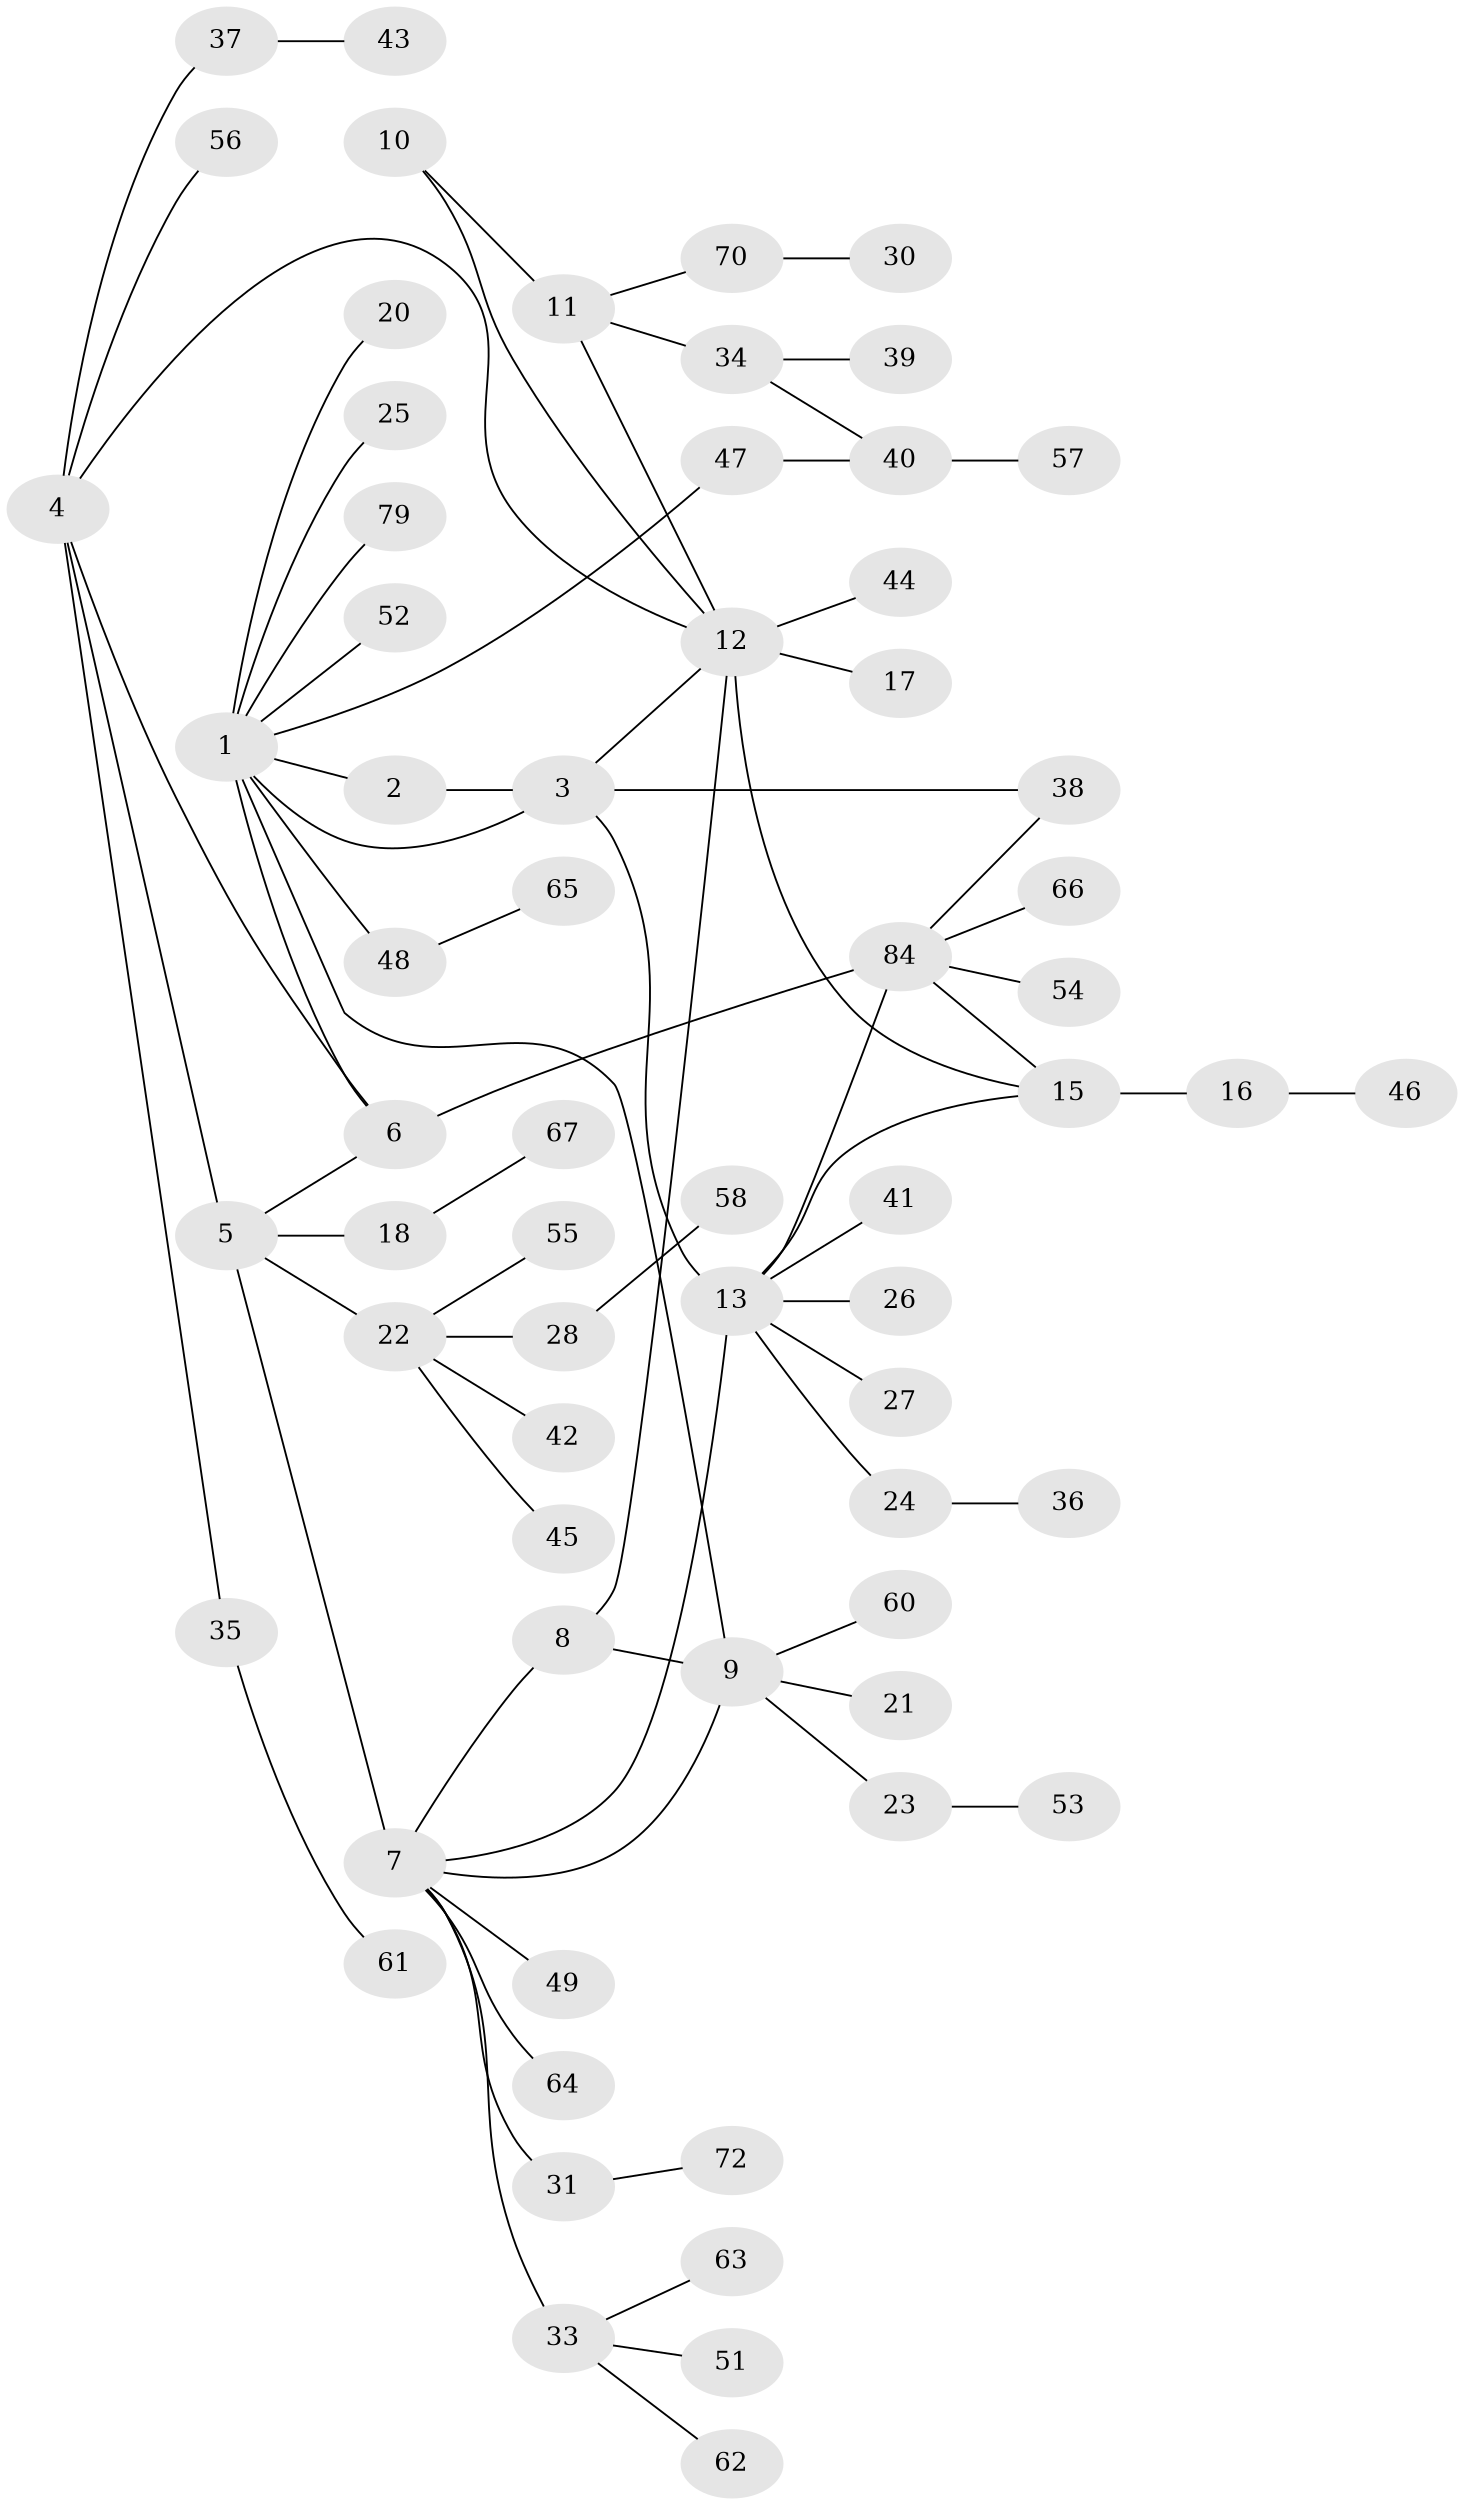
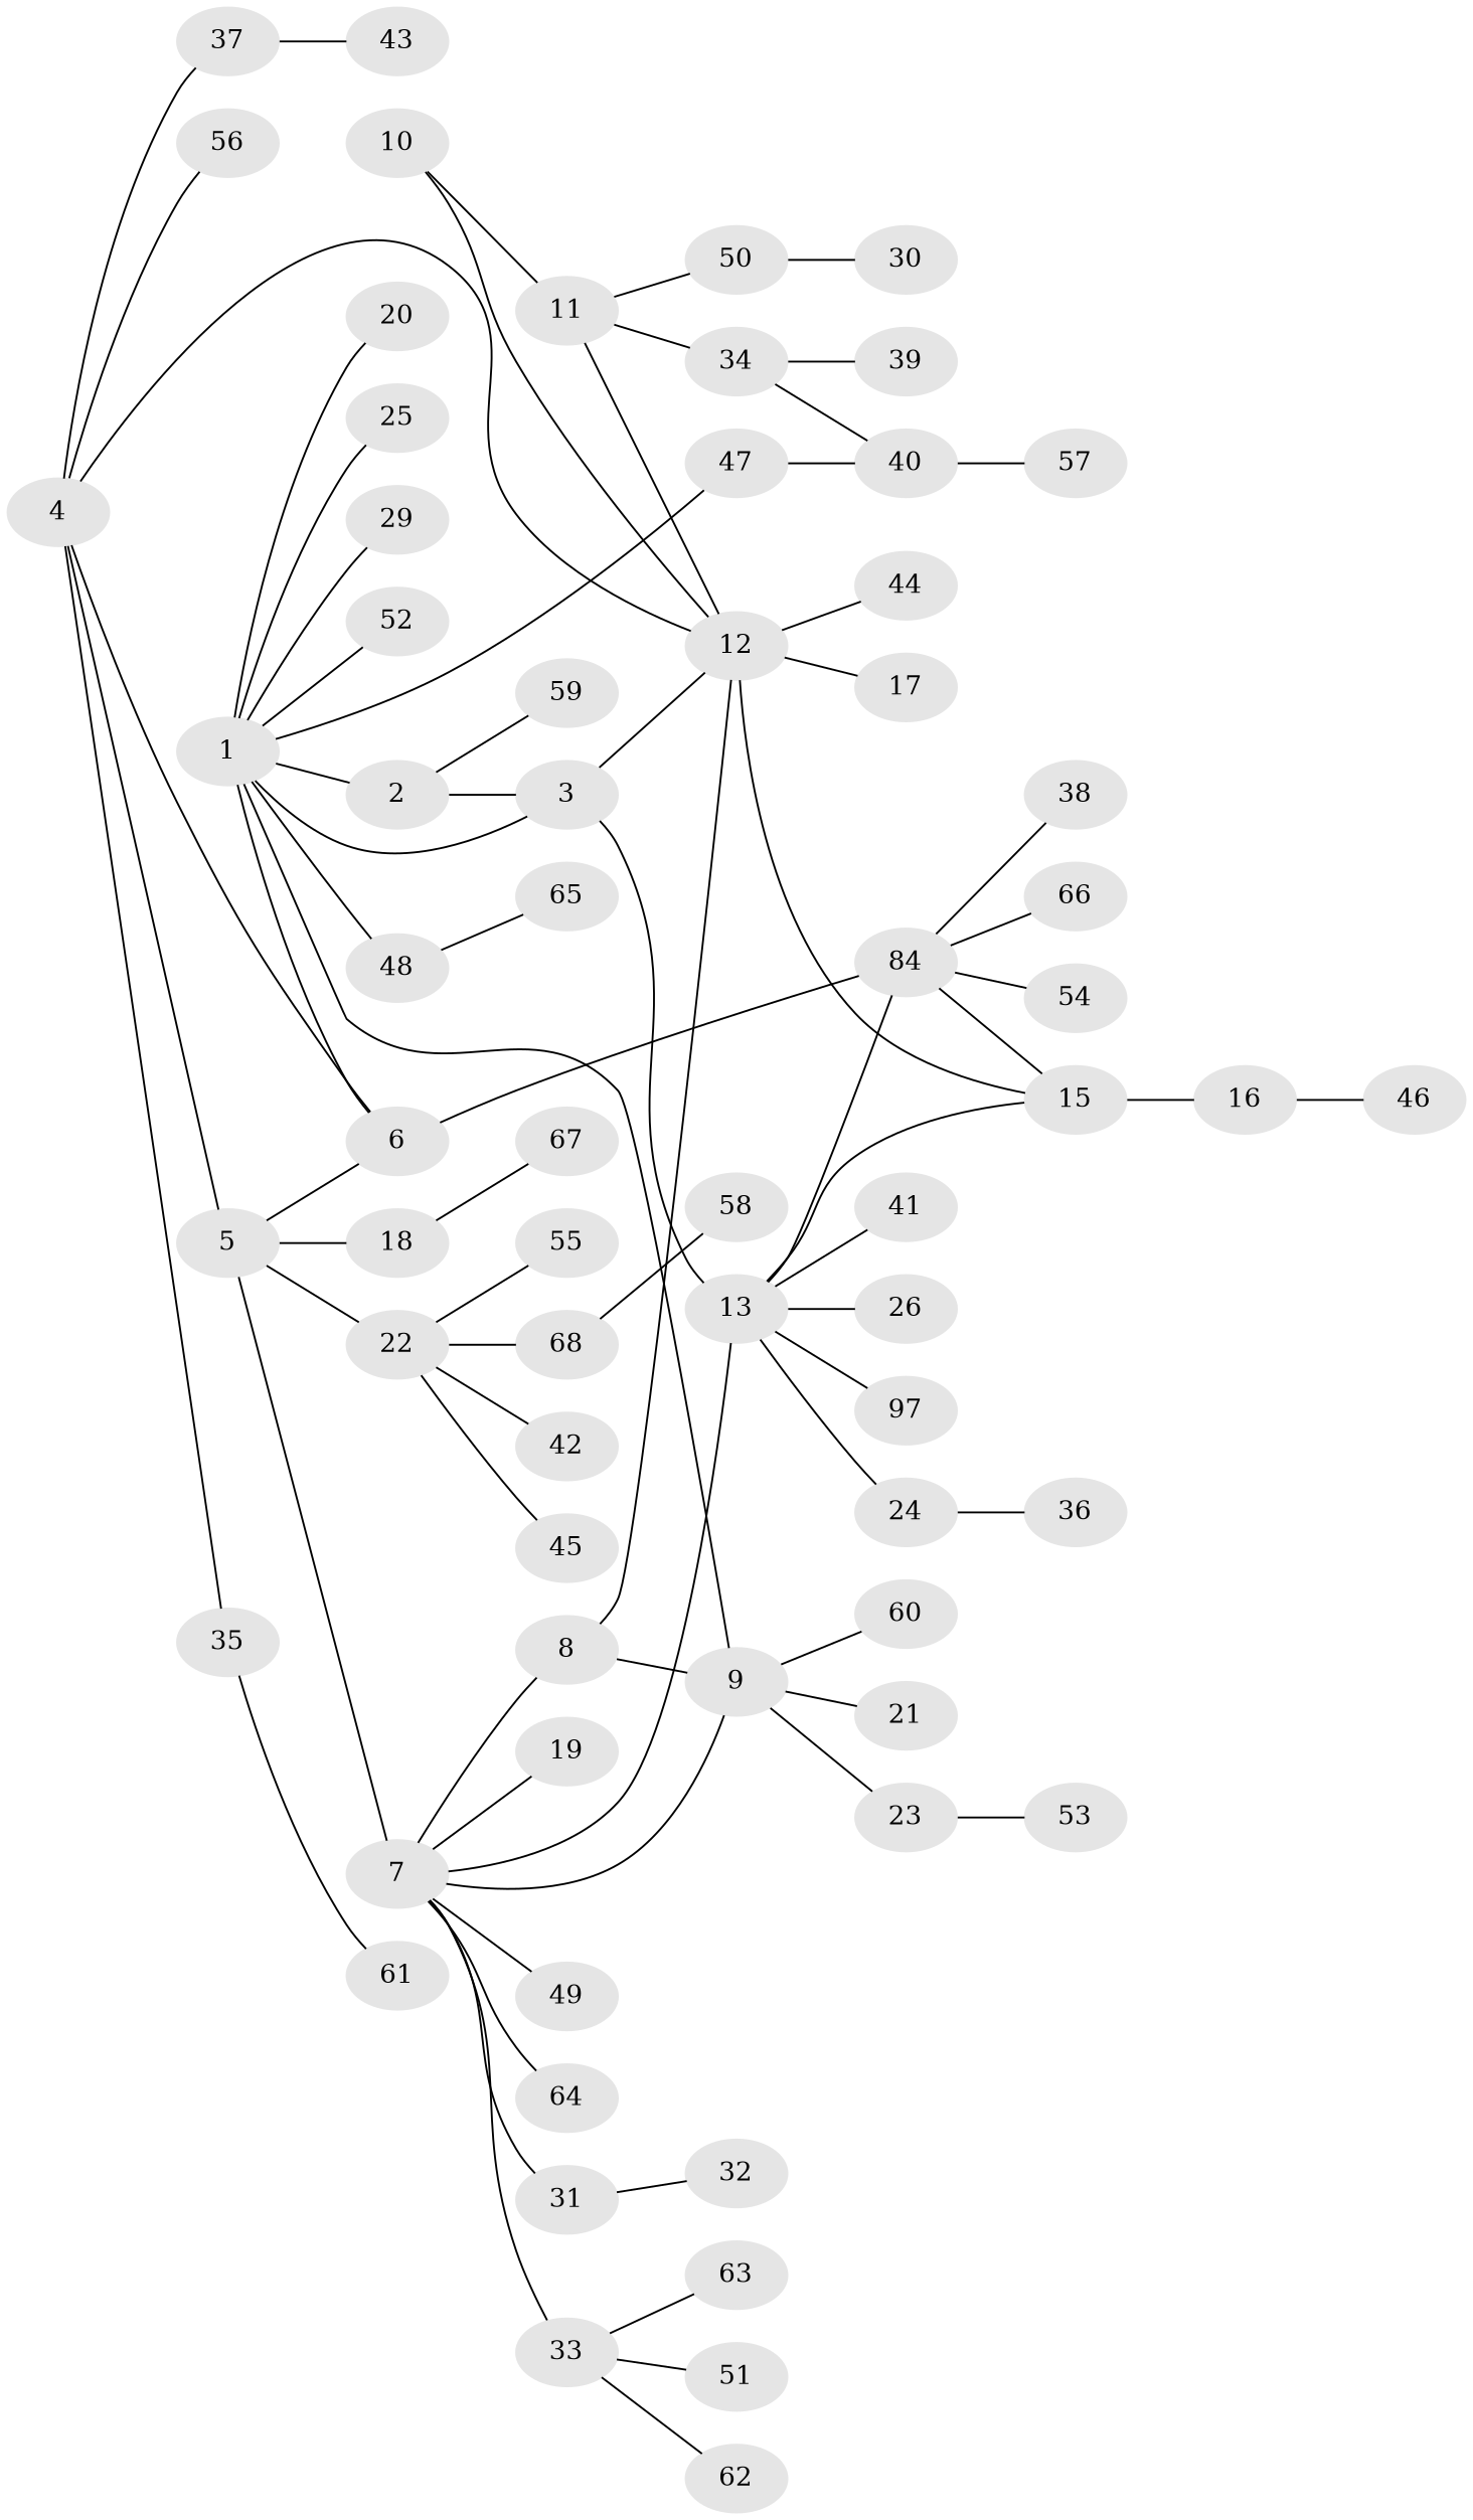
  graph {
    rankdir=LR
    node [color=gray90 style=filled]
    1
    2
    3
    6
    9
    20
    25
-   29 [label=79]
+   29
    47
    48
    52
+   59
    12
    13
    38
    n16 [label=84]
    21
    23
    60
    40
    65
    15
    17
    44
    24
    26
-   27
+   27 [label=97]
    41
    4
    5
    35
    37
    56
    7
    18
    22
    61
    43
    8
+   19
    31
    33
    49
    64
    67
-   28
+   28 [label=68]
    42
    45
    55
    54
    66
    57
-   32 [label=72]
+   32
    51
    62
    63
    53
    10
    11
    34
-   50 [label=70]
+   50
    39
    30
    16
    36
    46
    58
    1 -- 2
    1 -- 3
    1 -- 6
    1 -- 9
    1 -- 20
    1 -- 25
    1 -- 29
    1 -- 47
    1 -- 48
    1 -- 52
    2 -- 3
+   2 -- 59
    3 -- 12
    3 -- 13
-   3 -- 38
    6 -- n16
    9 -- 21
    9 -- 23
    9 -- 60
    47 -- 40
    48 -- 65
    12 -- 15
    12 -- 17
    12 -- 44
    13 -- n16
    13 -- 15
    13 -- 24
    13 -- 26
    13 -- 27
    13 -- 41
    n16 -- 38
    n16 -- 15
    n16 -- 54
    n16 -- 66
    23 -- 53
    40 -- 57
    15 -- 16
    24 -- 36
    4 -- 6
    4 -- 12
    4 -- 5
    4 -- 35
    4 -- 37
    4 -- 56
    5 -- 6
    5 -- 7
    5 -- 18
    5 -- 22
    35 -- 61
    37 -- 43
    7 -- 9
    7 -- 13
    7 -- 8
+   7 -- 19
    7 -- 31
    7 -- 33
    7 -- 49
    7 -- 64
    18 -- 67
    22 -- 28
    22 -- 42
    22 -- 45
    22 -- 55
    8 -- 9
    8 -- 12
    31 -- 32
    33 -- 51
    33 -- 62
    33 -- 63
    28 -- 58
    10 -- 12
    10 -- 11
    11 -- 12
    11 -- 34
    11 -- 50
    34 -- 40
    34 -- 39
    50 -- 30
    16 -- 46
  }
